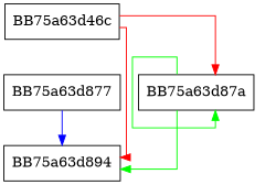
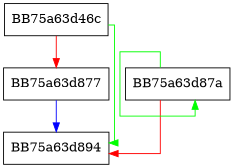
  digraph {
    splines=ortho
    node [shape=box]
    edge [color=green]
    n1 [label=BB75a63d46c]
    BB75a63d894
    BB75a63d877
    BB75a63d87a
-   n1 -> BB75a63d894 [color=red]
-   n1 -> BB75a63d87a [color=red]
+   n1 -> BB75a63d894
+   n1 -> BB75a63d877 [color=red]
    BB75a63d877 -> BB75a63d894 [color=blue]
-   BB75a63d87a -> BB75a63d894
+   BB75a63d87a -> BB75a63d894 [color=red]
    BB75a63d87a -> BB75a63d87a
  }
